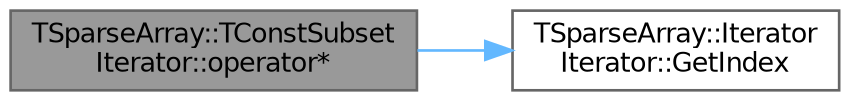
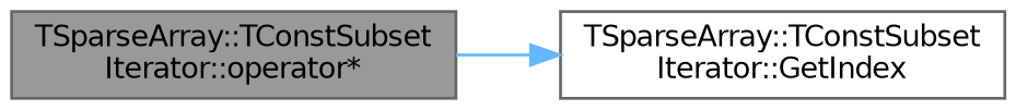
  digraph {
    rankdir=LR
    node [fontname=Helvetica fontsize=10 shape=box style=filled]
    n1 [color=gray40 fillcolor=grey60 fontcolor=black height=0.2 label="TSparseArray::TConstSubset\lIterator::operator*" width=0.4]
-   n2 [color=grey40 fillcolor=white height=0.2 label="TSparseArray::Iterator\lIterator::GetIndex" width=0.4]
+   n2 [color=grey40 fillcolor=white height=0.2 label="TSparseArray::TConstSubset\lIterator::GetIndex" width=0.4]
    n1 -> n2 [color=steelblue1 fontname=Helvetica fontsize=10 labelfontname=Helvetica labelfontsize=10 style=solid]
  }
